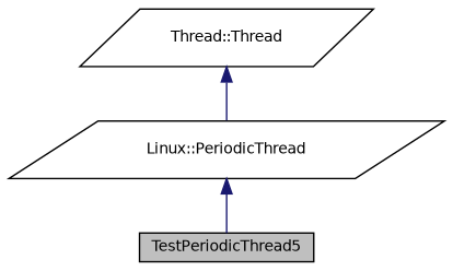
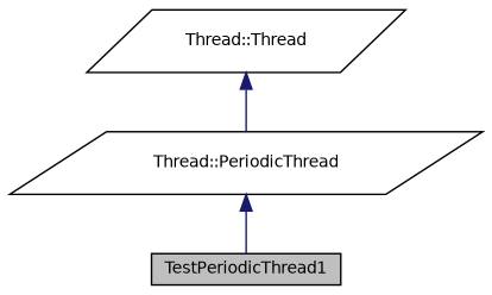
  digraph {
    node [color=black fillcolor=white fontname=Helvetica fontsize=10 shape=parallelogram style=filled]
    edge [color=midnightblue dir=back fontname=Helvetica fontsize=10 labelfontname=Helvetica labelfontsize=10 style=solid]
-   n1 [fillcolor=grey75 fontcolor=black height=0.2 label=TestPeriodicThread5 shape=box width=0.4]
-   n2 [height=0.2 label="Linux::PeriodicThread" width=0.4]
+   n1 [fillcolor=grey75 fontcolor=black height=0.2 label=TestPeriodicThread1 shape=box width=0.4]
+   n2 [height=0.2 label="Thread::PeriodicThread" width=0.4]
    n3 [height=0.2 label="Thread::Thread" width=0.4]
    n2 -> n1
    n3 -> n2
  }
